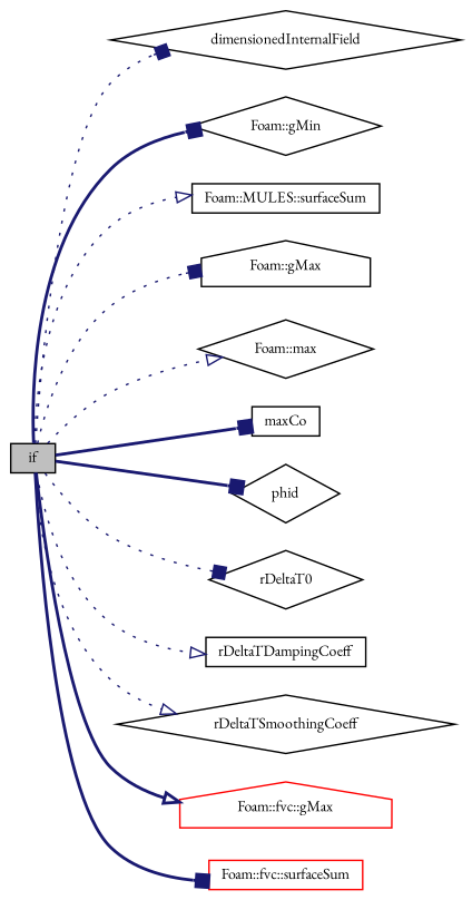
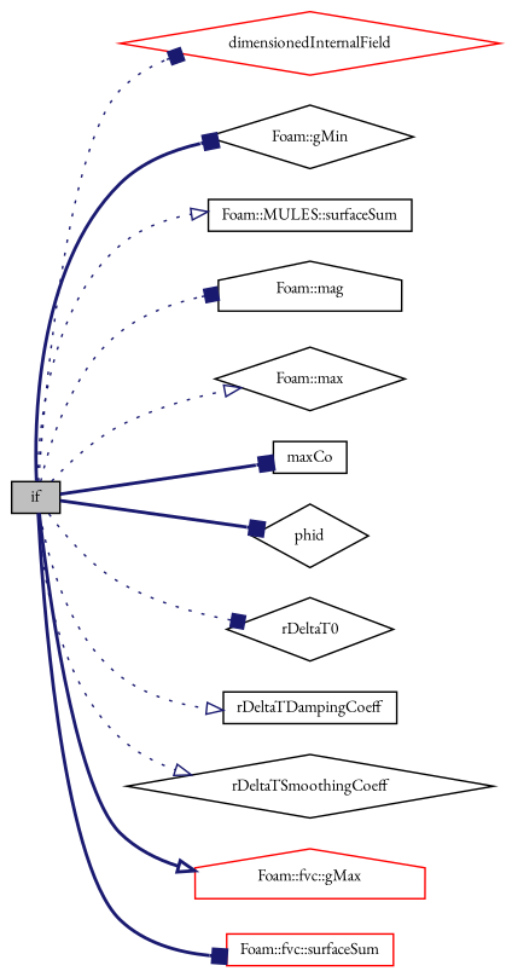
  digraph {
    fontname="EB Garamond"
    rankdir=LR
    node [color=black fontname="EB Garamond" fontsize=10 shape=diamond]
    edge [arrowhead=box color=midnightblue fontname="EB Garamond" fontsize=10 labelfontname=Helvetica labelfontsize=10 style=dotted]
    n1 [fillcolor=grey75 fontcolor=black height=0.2 label=if shape=box style=filled width=0.4]
-   n2 [height=0.2 label=dimensionedInternalField width=0.4]
+   n2 [color=red height=0.2 label=dimensionedInternalField width=0.4]
    n3 [height=0.2 label="Foam::gMin" width=0.4]
    n4 [height=0.2 label="Foam::MULES::surfaceSum" shape=box width=0.4]
-   n5 [height=0.2 label="Foam::gMax" shape=house width=0.4]
+   n5 [height=0.2 label="Foam::mag" shape=house width=0.4]
    n6 [height=0.2 label="Foam::max" width=0.4]
    n7 [height=0.2 label=maxCo shape=box width=0.4]
    n8 [height=0.2 label=phid width=0.4]
    n9 [height=0.2 label=rDeltaT0 width=0.4]
    n10 [height=0.2 label=rDeltaTDampingCoeff shape=box width=0.4]
    n11 [height=0.2 label=rDeltaTSmoothingCoeff width=0.4]
    n12 [color=red height=0.2 label="Foam::fvc::gMax" shape=house width=0.4]
    n13 [color=red height=0.2 label="Foam::fvc::surfaceSum" shape=box width=0.4]
    n1 -> n2
    n1 -> n3 [style=bold]
    n1 -> n4 [arrowhead=onormal]
    n1 -> n5
    n1 -> n6 [arrowhead=onormal]
    n1 -> n7 [style=bold]
    n1 -> n8 [style=bold]
    n1 -> n9
    n1 -> n10 [arrowhead=onormal]
    n1 -> n11 [arrowhead=onormal]
    n1 -> n12 [arrowhead=onormal style=bold]
    n1 -> n13 [style=bold]
  }
